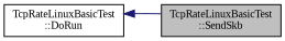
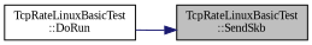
  digraph {
    rankdir=RL
    fontname="Liberation Serif"
    node [color=black fontname="Liberation Serif" fontsize=10 shape=record style=filled]
    n1 [fillcolor=grey75 fontcolor=black height=0.2 label="TcpRateLinuxBasicTest\l::SendSkb" width=0.4]
    n2 [fillcolor=white height=0.2 label="TcpRateLinuxBasicTest\l::DoRun" width=0.4]
-   n2 -> n1 [color=midnightblue dir=back fontname="Liberation Serif" fontsize=10 labelfontname=Helvetica labelfontsize=10 style=solid]
+   n1 -> n2 [color=midnightblue dir=back fontname="Liberation Serif" fontsize=10 labelfontname=Helvetica labelfontsize=10 style=solid]
  }
